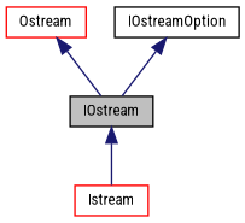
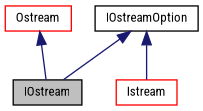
  digraph {
    fontname="Roboto Condensed"
    node [color=black fontname="Roboto Condensed" fontsize=10 shape=record]
    edge [color=midnightblue dir=back fontname="Roboto Condensed" fontsize=10 labelfontname=Helvetica labelfontsize=10 style=solid]
    n1 [fillcolor=grey75 fontcolor=black height=0.2 label=IOstream style=filled width=0.4]
    n2 [color=red height=0.2 label=Istream width=0.4]
    n3 [color=red height=0.2 label=Ostream width=0.4]
    n4 [height=0.2 label=IOstreamOption width=0.4]
-   n1 -> n2
+   n4 -> n2
    n3 -> n1
    n4 -> n1
  }
